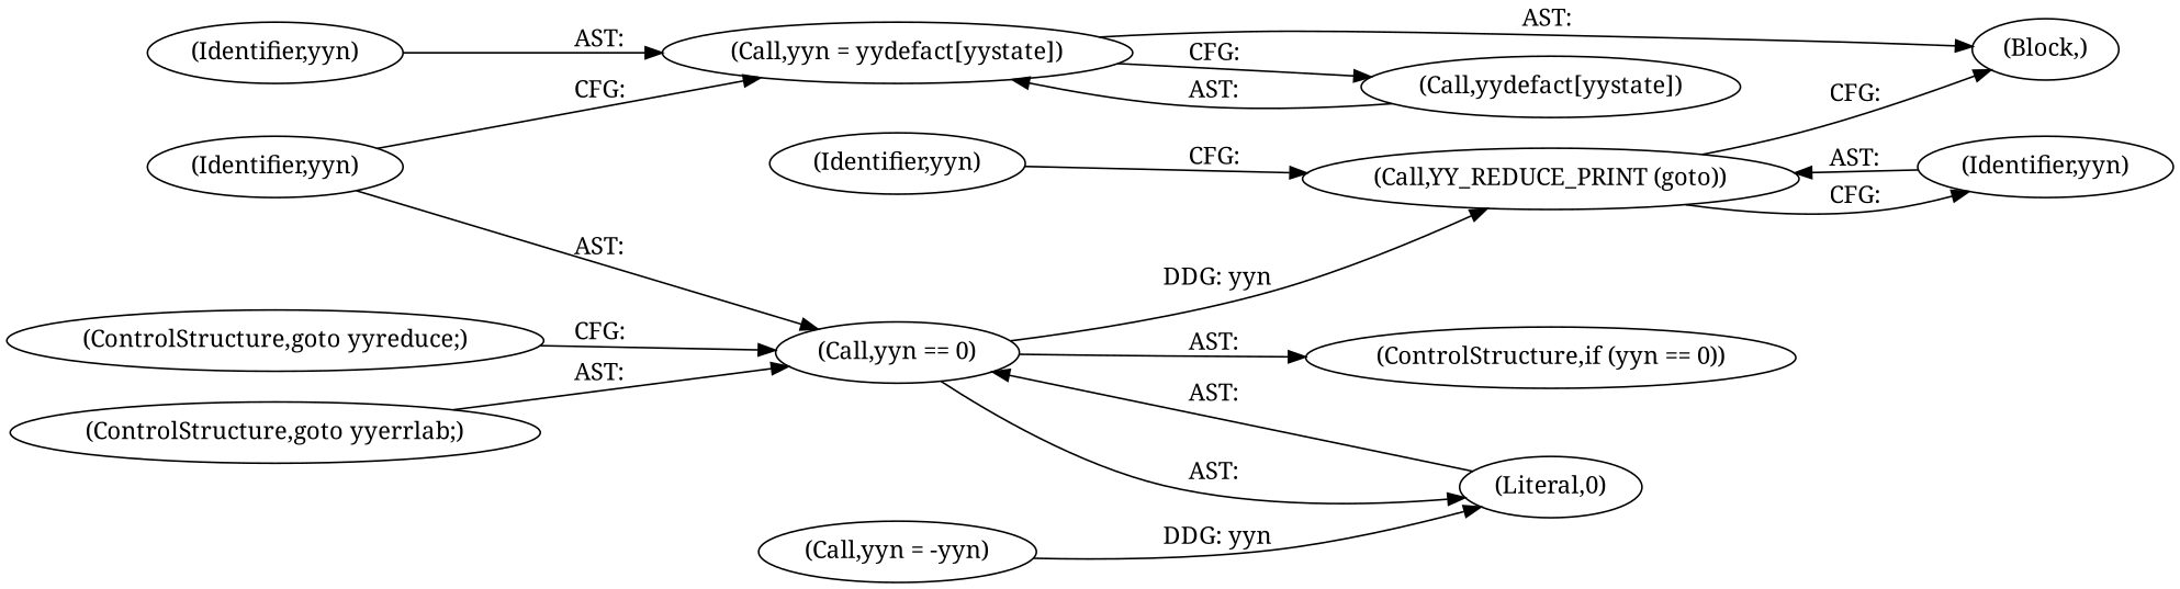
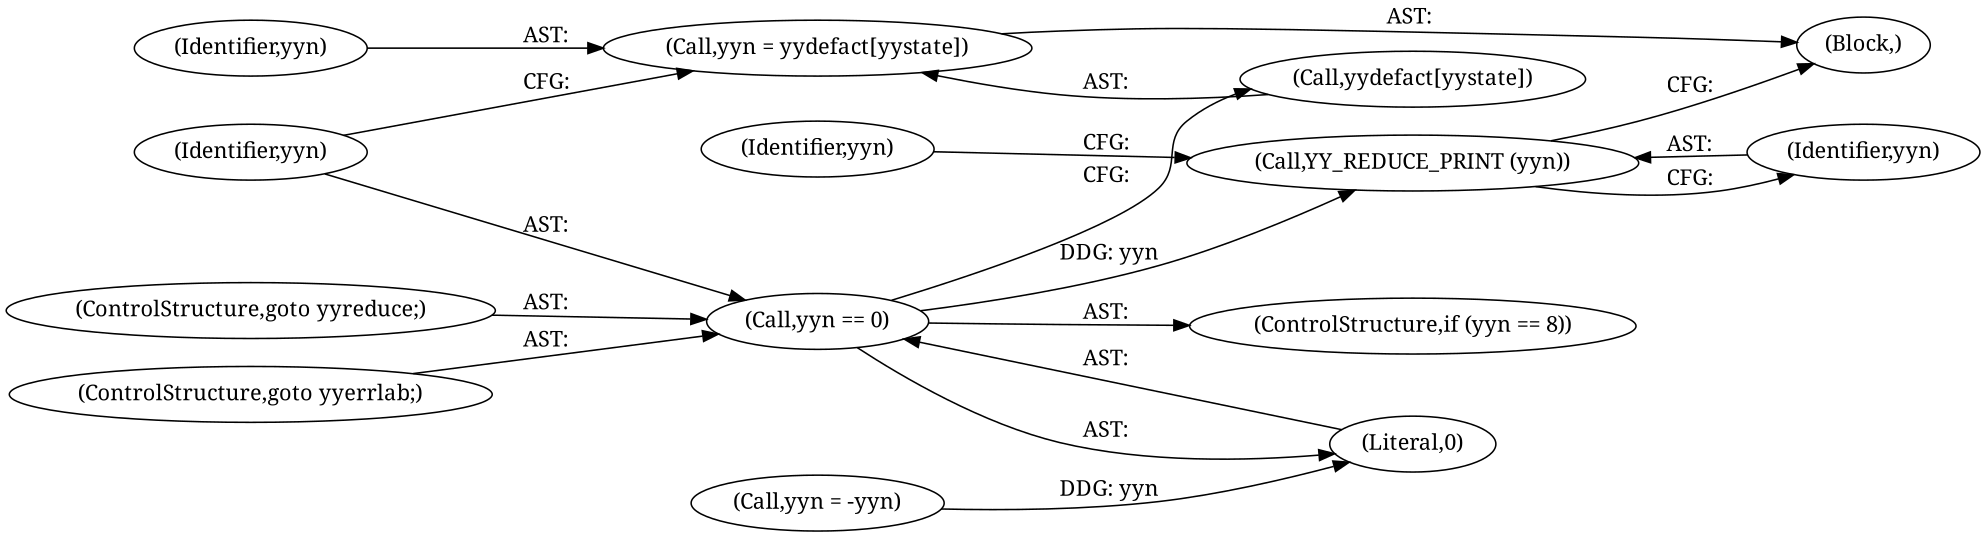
  digraph {
    fontname="Noto Serif"
    rankdir=LR
    node [fontname="Noto Serif"]
    edge [fontname="Noto Serif"]
    n1 [label="(Call,yyn = yydefact[yystate])"]
    n2 [label="(Call,yydefact[yystate])"]
    n3 [label="(Block,)"]
    n4 [label="(Call,yyn == 0)"]
-   n5 [label="(Call,YY_REDUCE_PRINT (goto))"]
-   n6 [label="(ControlStructure,if (yyn == 0))"]
+   n5 [label="(Call,YY_REDUCE_PRINT (yyn))"]
+   n6 [label="(ControlStructure,if (yyn == 8))"]
    n7 [label="(Literal,0)"]
    n8 [label="(Identifier,yyn)"]
    n9 [label="(ControlStructure,goto yyreduce;)"]
    n10 [label="(Identifier,yyn)"]
    n11 [label="(ControlStructure,goto yyerrlab;)"]
    n12 [label="(Identifier,yyn)"]
    n13 [label="(Call,yyn = -yyn)"]
    n14 [label="(Identifier,yyn)"]
-   n1 -> n2 [label="CFG: "]
+   n4 -> n2 [label="CFG: "]
    n1 -> n3 [label="AST: "]
    n2 -> n1 [label="AST: "]
    n4 -> n5 [label="DDG: yyn"]
    n4 -> n6 [label="AST: "]
    n4 -> n7 [label="AST: "]
    n5 -> n3 [label="CFG: "]
    n5 -> n8 [label="CFG: "]
    n7 -> n4 [label="AST: "]
    n8 -> n5 [label="AST: "]
-   n9 -> n4 [label="CFG: "]
+   n9 -> n4 [label="AST: "]
    n10 -> n1 [label="AST: "]
    n11 -> n4 [label="AST: "]
    n12 -> n5 [label="CFG: "]
    n13 -> n7 [label="DDG: yyn"]
    n14 -> n1 [label="CFG: "]
    n14 -> n4 [label="AST: "]
  }
